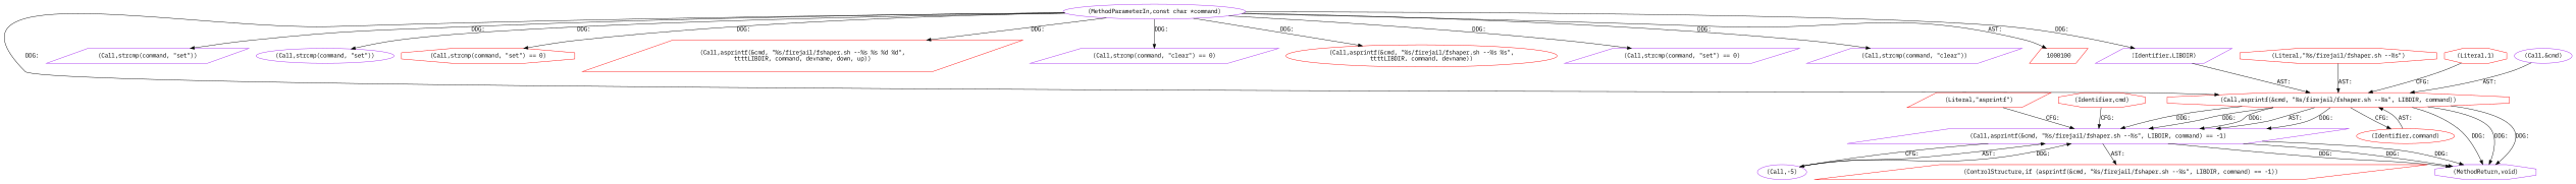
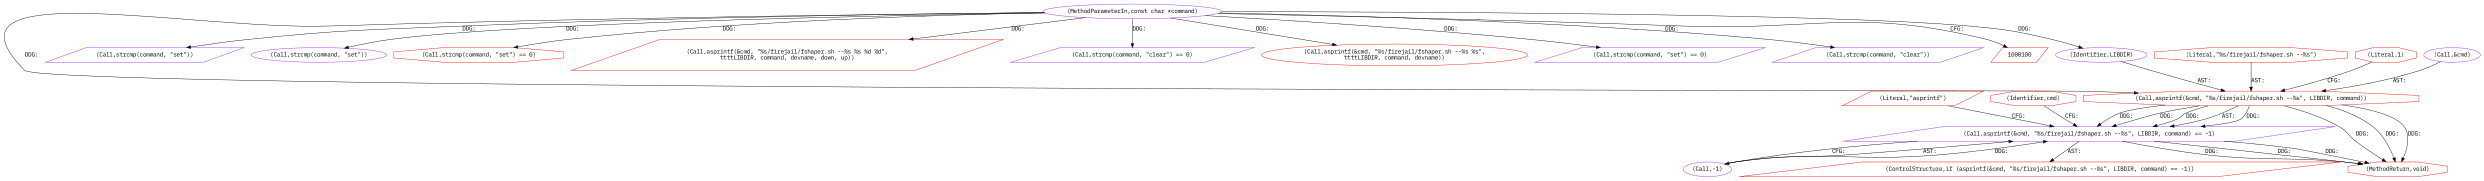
  digraph {
    fontname="IBM Plex Mono"
    node [color=red fontname="IBM Plex Mono" shape=parallelogram]
    edge [fontname="IBM Plex Mono"]
    n1 [label="(Call,asprintf(&cmd, \"%s/firejail/fshaper.sh --%s\", LIBDIR, command))" shape=octagon]
    n2 [color=purple label="(Call,asprintf(&cmd, \"%s/firejail/fshaper.sh --%s\", LIBDIR, command) == -1)"]
-   n3 [label="(Identifier,command)" shape=ellipse]
-   n4 [color=purple label="(MethodReturn,void)" shape=octagon]
-   n5 [color=purple label="(Call,-5)" shape=ellipse]
+   n4 [label="(MethodReturn,void)" shape=octagon]
+   n5 [color=purple label="(Call,-1)" shape=ellipse]
    n6 [label="(ControlStructure,if (asprintf(&cmd, \"%s/firejail/fshaper.sh --%s\", LIBDIR, command) == -1))"]
    n7 [color=purple label="(MethodParameterIn,const char *command)" shape=ellipse]
    n8 [color=purple label="(Call,strcmp(command, \"set\"))"]
    n9 [color=purple label="(Call,strcmp(command, \"set\"))" shape=ellipse]
    n10 [label="(Call,strcmp(command, \"set\") == 0)" shape=octagon]
    n11 [label="(Call,asprintf(&cmd, \"%s/firejail/fshaper.sh --%s %s %d %d\",\n\t\t\t\tLIBDIR, command, devname, down, up))"]
    n12 [color=purple label="(Call,strcmp(command, \"clear\") == 0)"]
    n13 [label="(Call,asprintf(&cmd, \"%s/firejail/fshaper.sh --%s %s\",\n\t\t\t\tLIBDIR, command, devname))" shape=ellipse]
    n14 [color=purple label="(Call,strcmp(command, \"set\") == 0)"]
    n15 [color=purple label="(Call,strcmp(command, \"clear\"))"]
    1000100
-   n17 [color=purple label="(Identifier,LIBDIR)"]
+   n17 [color=purple label="(Identifier,LIBDIR)" shape=ellipse]
    n18 [label="(Literal,\"%s/firejail/fshaper.sh --%s\")" shape=octagon]
    n19 [label="(Literal,\"asprintf\")"]
    n20 [label="(Literal,1)" shape=octagon]
    n21 [color=purple label="(Call,&cmd)" shape=ellipse]
    n22 [label="(Identifier,cmd)" shape=octagon]
    n1 -> n2 [label="AST: "]
    n1 -> n2 [label="DDG: "]
    n1 -> n2 [label="DDG: "]
    n1 -> n2 [label="DDG: "]
    n1 -> n2 [label="DDG: "]
-   n1 -> n3 [label="CFG: "]
    n1 -> n4 [label="DDG: "]
    n1 -> n4 [label="DDG: "]
    n1 -> n4 [label="DDG: "]
    n2 -> n4 [label="DDG: "]
    n2 -> n4 [label="DDG: "]
    n2 -> n4 [label="DDG: "]
    n2 -> n5 [label="CFG: "]
    n2 -> n6 [label="AST: "]
-   n3 -> n1 [label="AST: "]
    n5 -> n2 [label="AST: "]
    n5 -> n2 [label="DDG: "]
    n7 -> n1 [label="DDG: "]
    n7 -> n8 [label="DDG: "]
    n7 -> n9 [label="DDG: "]
    n7 -> n10 [label="DDG: "]
    n7 -> n11 [label="DDG: "]
    n7 -> n12 [label="DDG: "]
    n7 -> n13 [label="DDG: "]
    n7 -> n14 [label="DDG: "]
    n7 -> n15 [label="DDG: "]
-   n7 -> 1000100 [label="AST: "]
+   n7 -> 1000100 [label="CFG: "]
    n7 -> n17 [label="DDG: "]
    n17 -> n1 [label="AST: "]
    n18 -> n1 [label="AST: "]
    n19 -> n2 [label="CFG: "]
    n20 -> n1 [label="CFG: "]
    n21 -> n1 [label="AST: "]
    n22 -> n2 [label="CFG: "]
  }
